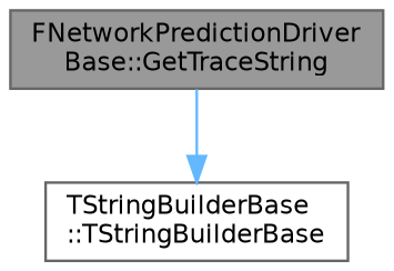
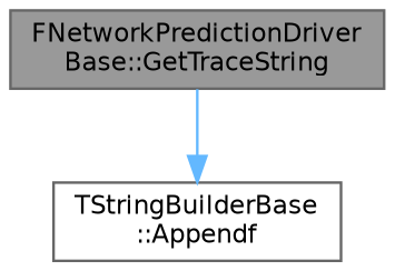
  digraph {
    rankdir=TB
    node [fontname=Helvetica fontsize=10 shape=box style=filled]
    n1 [color=gray40 fillcolor=grey60 fontcolor=black height=0.2 label="FNetworkPredictionDriver\lBase::GetTraceString" width=0.4]
-   n2 [color=grey40 fillcolor=white height=0.2 label="TStringBuilderBase\l::TStringBuilderBase" width=0.4]
+   n2 [color=grey40 fillcolor=white height=0.2 label="TStringBuilderBase\l::Appendf" width=0.4]
    n1 -> n2 [color=steelblue1 fontname=Helvetica fontsize=10 labelfontname=Helvetica labelfontsize=10 style=solid]
  }
